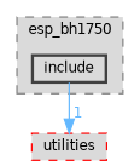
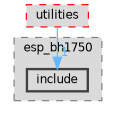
  digraph {
    compound=true
    node [fillcolor="#dadada" fontname=Helvetica fontsize=10 shape=box]
    n1 [color=grey25 height=0.2 label=include style="filled,bold" width=0.4]
    n2 [color=red height=0.2 label=utilities style="filled,dashed" width=0.4]
    subgraph cluster_1 {
      bgcolor="#dadada"
      fontname=Helvetica
      fontsize=10
      label=esp_bh1750
      pencolor=grey50
      style="filled,dashed"
      n1
    }
-   n1 -> n2 [color=steelblue1 fontcolor=steelblue1 fontname=Helvetica fontsize=10 headlabel=1 labeldistance=1.5 labelfontname=Helvetica labelfontsize=10]
+   n2 -> n1 [color=steelblue1 fontcolor=steelblue1 fontname=Helvetica fontsize=10 headlabel=1 labeldistance=1.5 labelfontname=Helvetica labelfontsize=10]
  }
